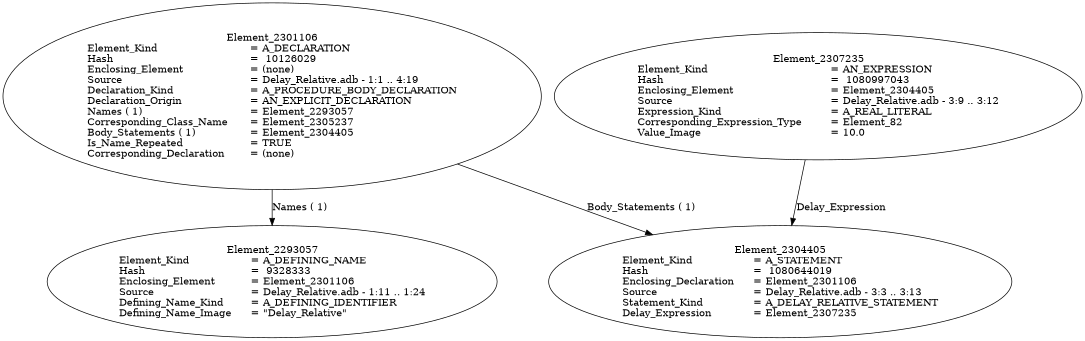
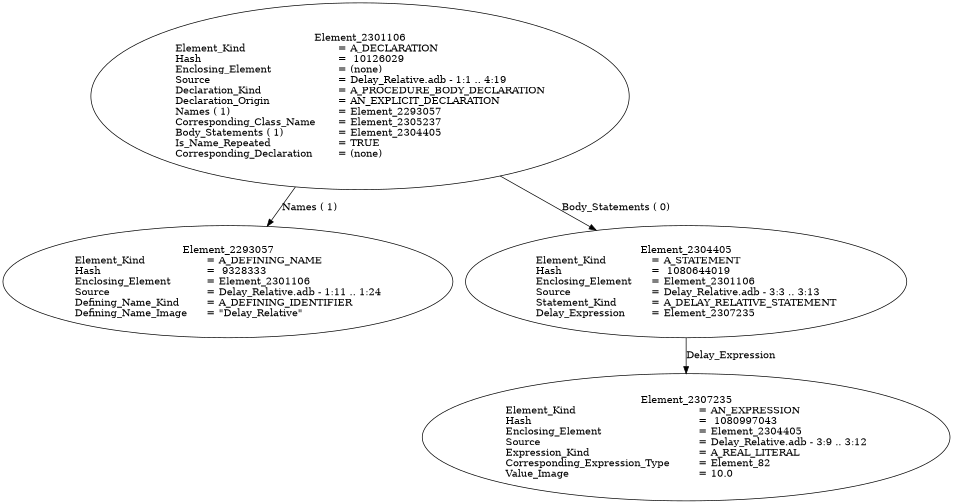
  digraph {
    n1 [label=<<TABLE BORDER="0" CELLBORDER="0" CELLSPACING="0" CELLPADDING="0">            <TR><TD COLSPAN="3">Element_2301106</TD></TR>           <TR><TD ALIGN="LEFT">Element_Kind    </TD><TD> = </TD><TD ALIGN="LEFT">A_DECLARATION</TD></TR>           <TR><TD ALIGN="LEFT">Hash  </TD><TD> = </TD><TD ALIGN="LEFT"> 10126029</TD></TR>           <TR><TD ALIGN="LEFT">Enclosing_Element     </TD><TD> = </TD><TD ALIGN="LEFT">(none)</TD></TR>           <TR><TD ALIGN="LEFT">Source  </TD><TD> = </TD><TD ALIGN="LEFT">Delay_Relative.adb - 1:1 .. 4:19</TD></TR>           <TR><TD ALIGN="LEFT">Declaration_Kind     </TD><TD> = </TD><TD ALIGN="LEFT">A_PROCEDURE_BODY_DECLARATION</TD></TR>           <TR><TD ALIGN="LEFT">Declaration_Origin     </TD><TD> = </TD><TD ALIGN="LEFT">AN_EXPLICIT_DECLARATION</TD></TR>           <TR><TD ALIGN="LEFT">Names ( 1)   </TD><TD> = </TD><TD ALIGN="LEFT">Element_2293057</TD></TR>           <TR><TD ALIGN="LEFT">Corresponding_Class_Name      </TD><TD> = </TD><TD ALIGN="LEFT">Element_2305237</TD></TR>           <TR><TD ALIGN="LEFT">Body_Statements ( 1)      </TD><TD> = </TD><TD ALIGN="LEFT">Element_2304405</TD></TR>           <TR><TD ALIGN="LEFT">Is_Name_Repeated     </TD><TD> = </TD><TD ALIGN="LEFT">TRUE</TD></TR>           <TR><TD ALIGN="LEFT">Corresponding_Declaration       </TD><TD> = </TD><TD ALIGN="LEFT">(none)</TD></TR>           </TABLE>>]
    n2 [label=<<TABLE BORDER="0" CELLBORDER="0" CELLSPACING="0" CELLPADDING="0">            <TR><TD COLSPAN="3">Element_2293057</TD></TR>           <TR><TD ALIGN="LEFT">Element_Kind    </TD><TD> = </TD><TD ALIGN="LEFT">A_DEFINING_NAME</TD></TR>           <TR><TD ALIGN="LEFT">Hash  </TD><TD> = </TD><TD ALIGN="LEFT"> 9328333</TD></TR>           <TR><TD ALIGN="LEFT">Enclosing_Element     </TD><TD> = </TD><TD ALIGN="LEFT">Element_2301106</TD></TR>           <TR><TD ALIGN="LEFT">Source  </TD><TD> = </TD><TD ALIGN="LEFT">Delay_Relative.adb - 1:11 .. 1:24</TD></TR>           <TR><TD ALIGN="LEFT">Defining_Name_Kind     </TD><TD> = </TD><TD ALIGN="LEFT">A_DEFINING_IDENTIFIER</TD></TR>           <TR><TD ALIGN="LEFT">Defining_Name_Image     </TD><TD> = </TD><TD ALIGN="LEFT">"Delay_Relative"</TD></TR>           </TABLE>>]
-   n3 [label=<<TABLE BORDER="0" CELLBORDER="0" CELLSPACING="0" CELLPADDING="0">            <TR><TD COLSPAN="3">Element_2304405</TD></TR>           <TR><TD ALIGN="LEFT">Element_Kind    </TD><TD> = </TD><TD ALIGN="LEFT">A_STATEMENT</TD></TR>           <TR><TD ALIGN="LEFT">Hash  </TD><TD> = </TD><TD ALIGN="LEFT"> 1080644019</TD></TR>           <TR><TD ALIGN="LEFT">Enclosing_Declaration     </TD><TD> = </TD><TD ALIGN="LEFT">Element_2301106</TD></TR>           <TR><TD ALIGN="LEFT">Source  </TD><TD> = </TD><TD ALIGN="LEFT">Delay_Relative.adb - 3:3 .. 3:13</TD></TR>           <TR><TD ALIGN="LEFT">Statement_Kind    </TD><TD> = </TD><TD ALIGN="LEFT">A_DELAY_RELATIVE_STATEMENT</TD></TR>           <TR><TD ALIGN="LEFT">Delay_Expression     </TD><TD> = </TD><TD ALIGN="LEFT">Element_2307235</TD></TR>           </TABLE>>]
+   n3 [label=<<TABLE BORDER="0" CELLBORDER="0" CELLSPACING="0" CELLPADDING="0">            <TR><TD COLSPAN="3">Element_2304405</TD></TR>           <TR><TD ALIGN="LEFT">Element_Kind    </TD><TD> = </TD><TD ALIGN="LEFT">A_STATEMENT</TD></TR>           <TR><TD ALIGN="LEFT">Hash  </TD><TD> = </TD><TD ALIGN="LEFT"> 1080644019</TD></TR>           <TR><TD ALIGN="LEFT">Enclosing_Element     </TD><TD> = </TD><TD ALIGN="LEFT">Element_2301106</TD></TR>           <TR><TD ALIGN="LEFT">Source  </TD><TD> = </TD><TD ALIGN="LEFT">Delay_Relative.adb - 3:3 .. 3:13</TD></TR>           <TR><TD ALIGN="LEFT">Statement_Kind    </TD><TD> = </TD><TD ALIGN="LEFT">A_DELAY_RELATIVE_STATEMENT</TD></TR>           <TR><TD ALIGN="LEFT">Delay_Expression     </TD><TD> = </TD><TD ALIGN="LEFT">Element_2307235</TD></TR>           </TABLE>>]
    n4 [label=<<TABLE BORDER="0" CELLBORDER="0" CELLSPACING="0" CELLPADDING="0">            <TR><TD COLSPAN="3">Element_2307235</TD></TR>           <TR><TD ALIGN="LEFT">Element_Kind    </TD><TD> = </TD><TD ALIGN="LEFT">AN_EXPRESSION</TD></TR>           <TR><TD ALIGN="LEFT">Hash  </TD><TD> = </TD><TD ALIGN="LEFT"> 1080997043</TD></TR>           <TR><TD ALIGN="LEFT">Enclosing_Element     </TD><TD> = </TD><TD ALIGN="LEFT">Element_2304405</TD></TR>           <TR><TD ALIGN="LEFT">Source  </TD><TD> = </TD><TD ALIGN="LEFT">Delay_Relative.adb - 3:9 .. 3:12</TD></TR>           <TR><TD ALIGN="LEFT">Expression_Kind    </TD><TD> = </TD><TD ALIGN="LEFT">A_REAL_LITERAL</TD></TR>           <TR><TD ALIGN="LEFT">Corresponding_Expression_Type        </TD><TD> = </TD><TD ALIGN="LEFT">Element_82</TD></TR>           <TR><TD ALIGN="LEFT">Value_Image   </TD><TD> = </TD><TD ALIGN="LEFT">10.0</TD></TR>           </TABLE>>]
    n1 -> n2 [label="Names ( 1)"]
-   n1 -> n3 [label="Body_Statements ( 1)"]
-   n4 -> n3 [label=Delay_Expression]
+   n1 -> n3 [label="Body_Statements ( 0)"]
+   n3 -> n4 [label=Delay_Expression]
  }
